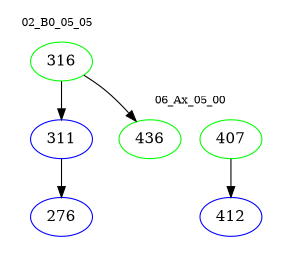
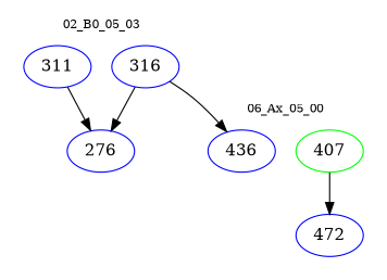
  digraph {
    node [color=blue]
    edge [color=black]
    n1 [color=green label=407]
-   n2 [label=412]
-   n3 [color=green label=436]
-   n4 [color=green label=316]
+   n2 [label=472]
+   n3 [label=436]
+   n4 [label=316]
    n5 [label=311]
    n6 [label=276]
    subgraph cluster_1 {
      color=white
      fontsize=10
      label="06_Ax_05_00"
      n1
      n2
      n3
    }
    subgraph cluster_2 {
      color=white
      fontsize=10
-     label="02_B0_05_05"
+     label="02_B0_05_03"
      n4
      n5
      n6
    }
    n1 -> n2
    n4 -> n3
-   n4 -> n5
+   n4 -> n6
    n5 -> n6
  }
